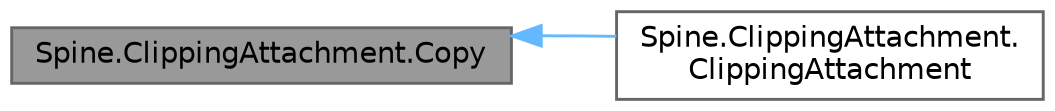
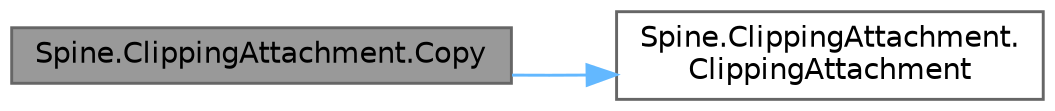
  digraph {
    rankdir=LR
    node [fontname=Helvetica fontsize=10 shape=box style=filled]
    n1 [color=gray40 fillcolor=grey60 fontcolor=black height=0.2 label="Spine.ClippingAttachment.Copy" width=0.4]
    n2 [color=grey40 fillcolor=white height=0.2 label="Spine.ClippingAttachment.\lClippingAttachment" width=0.4]
-   n2 -> n1 [color=steelblue1 fontname=Helvetica fontsize=10 labelfontname=Helvetica labelfontsize=10 style=solid]
+   n1 -> n2 [color=steelblue1 fontname=Helvetica fontsize=10 labelfontname=Helvetica labelfontsize=10 style=solid]
  }
